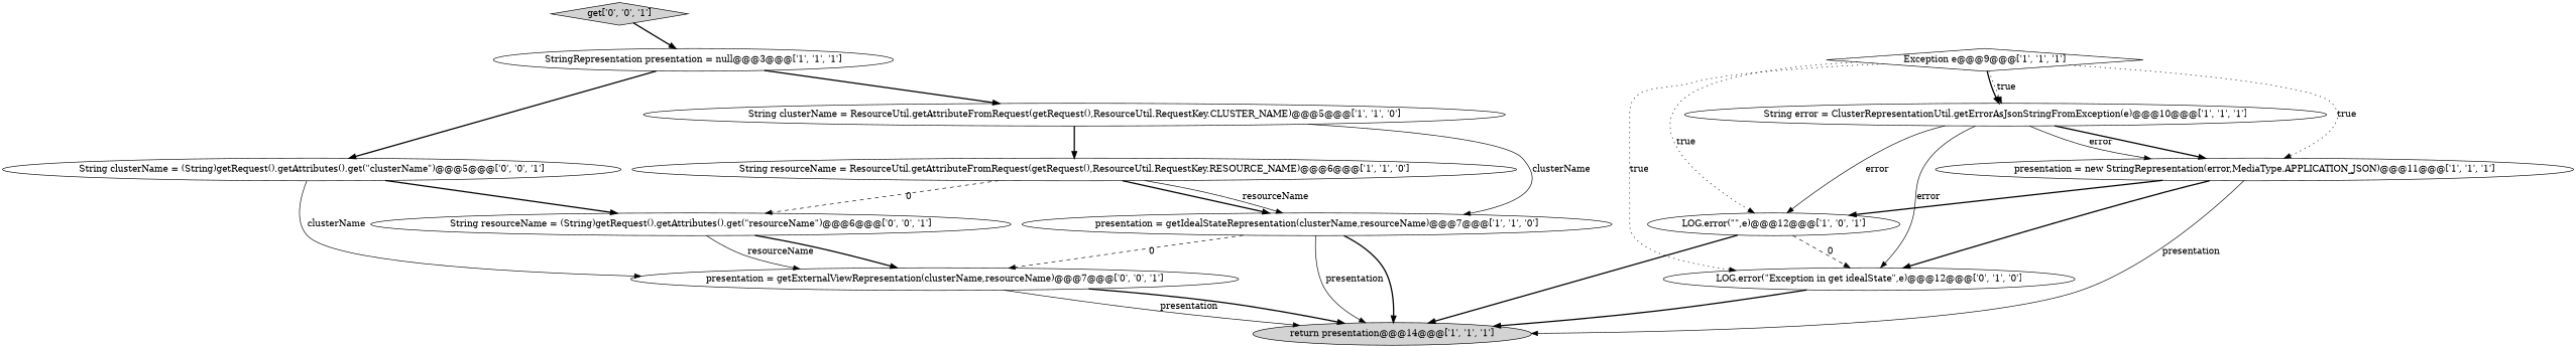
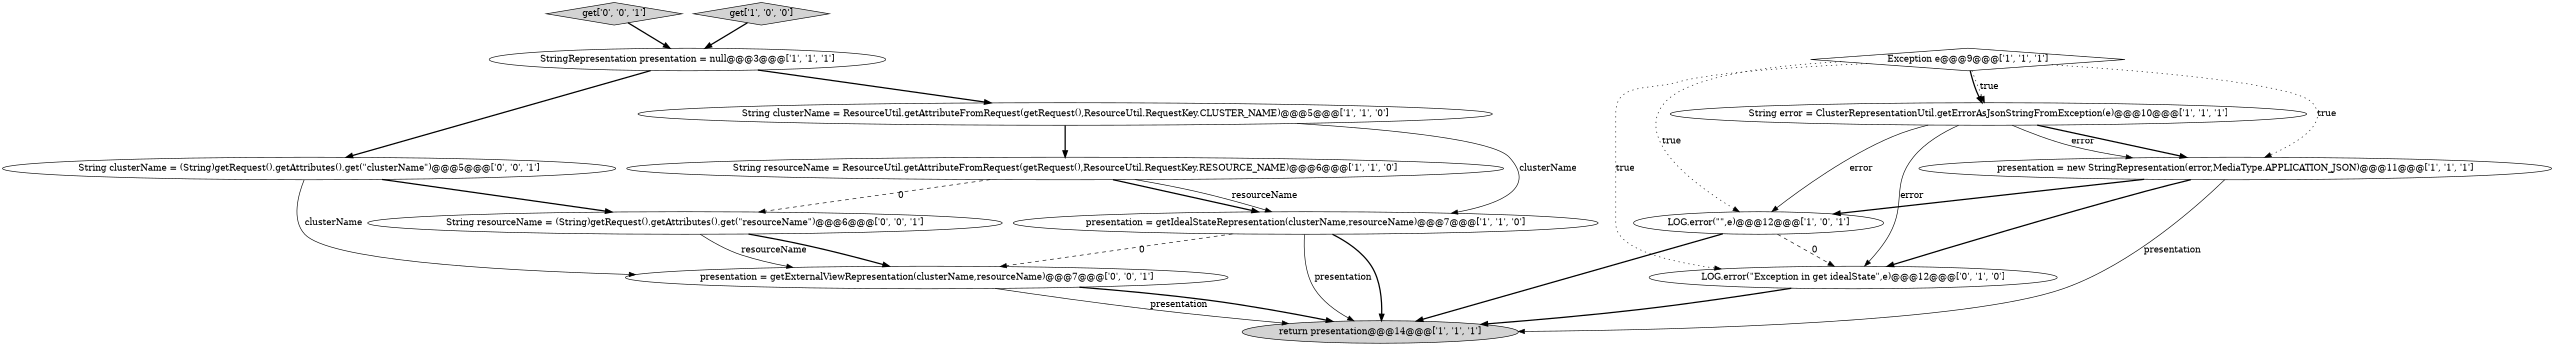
  digraph {
    node [fillcolor=white shape=ellipse style=filled]
    edge [style=bold]
    n1 [fillcolor=lightgray label="return presentation@@@14@@@['1', '1', '1']"]
    n2 [label="String clusterName = (String)getRequest().getAttributes().get(\"clusterName\")@@@5@@@['0', '0', '1']"]
    n3 [label="presentation = getExternalViewRepresentation(clusterName,resourceName)@@@7@@@['0', '0', '1']"]
    n4 [label="String resourceName = (String)getRequest().getAttributes().get(\"resourceName\")@@@6@@@['0', '0', '1']"]
    n5 [label="String resourceName = ResourceUtil.getAttributeFromRequest(getRequest(),ResourceUtil.RequestKey.RESOURCE_NAME)@@@6@@@['1', '1', '0']"]
    n6 [label="presentation = getIdealStateRepresentation(clusterName,resourceName)@@@7@@@['1', '1', '0']"]
    n7 [label="presentation = new StringRepresentation(error,MediaType.APPLICATION_JSON)@@@11@@@['1', '1', '1']"]
    n8 [label="LOG.error(\"\",e)@@@12@@@['1', '0', '1']"]
    n9 [label="LOG.error(\"Exception in get idealState\",e)@@@12@@@['0', '1', '0']"]
    n10 [fillcolor=lightgray label="get['0', '0', '1']" shape=diamond]
    n11 [label="StringRepresentation presentation = null@@@3@@@['1', '1', '1']"]
    n12 [label="String clusterName = ResourceUtil.getAttributeFromRequest(getRequest(),ResourceUtil.RequestKey.CLUSTER_NAME)@@@5@@@['1', '1', '0']"]
    n13 [label="String error = ClusterRepresentationUtil.getErrorAsJsonStringFromException(e)@@@10@@@['1', '1', '1']"]
+   n14 [fillcolor=lightgray label="get['1', '0', '0']" shape=diamond]
    n15 [label="Exception e@@@9@@@['1', '1', '1']" shape=diamond]
    n2 -> n3 [label=clusterName style=solid]
    n2 -> n4
    n3 -> n1 [label=presentation style=solid]
    n3 -> n1
    n4 -> n3 [label=resourceName style=solid]
    n4 -> n3
    n5 -> n4 [label=0 style=dashed]
    n5 -> n6
    n5 -> n6 [label=resourceName style=solid]
    n6 -> n1 [label=presentation style=solid]
    n6 -> n1
    n6 -> n3 [label=0 style=dashed]
    n7 -> n1 [label=presentation style=solid]
    n7 -> n8
    n7 -> n9
    n8 -> n1
    n8 -> n9 [label=0 style=dashed]
    n9 -> n1
    n10 -> n11
    n11 -> n2
    n11 -> n12
    n12 -> n5
    n12 -> n6 [label=clusterName style=solid]
    n13 -> n7
    n13 -> n7 [label=error style=solid]
    n13 -> n8 [label=error style=solid]
    n13 -> n9 [label=error style=solid]
+   n14 -> n11
    n15 -> n7 [label=true style=dotted]
    n15 -> n8 [label=true style=dotted]
    n15 -> n9 [label=true style=dotted]
    n15 -> n13 [label=true style=dotted]
    n15 -> n13
  }
